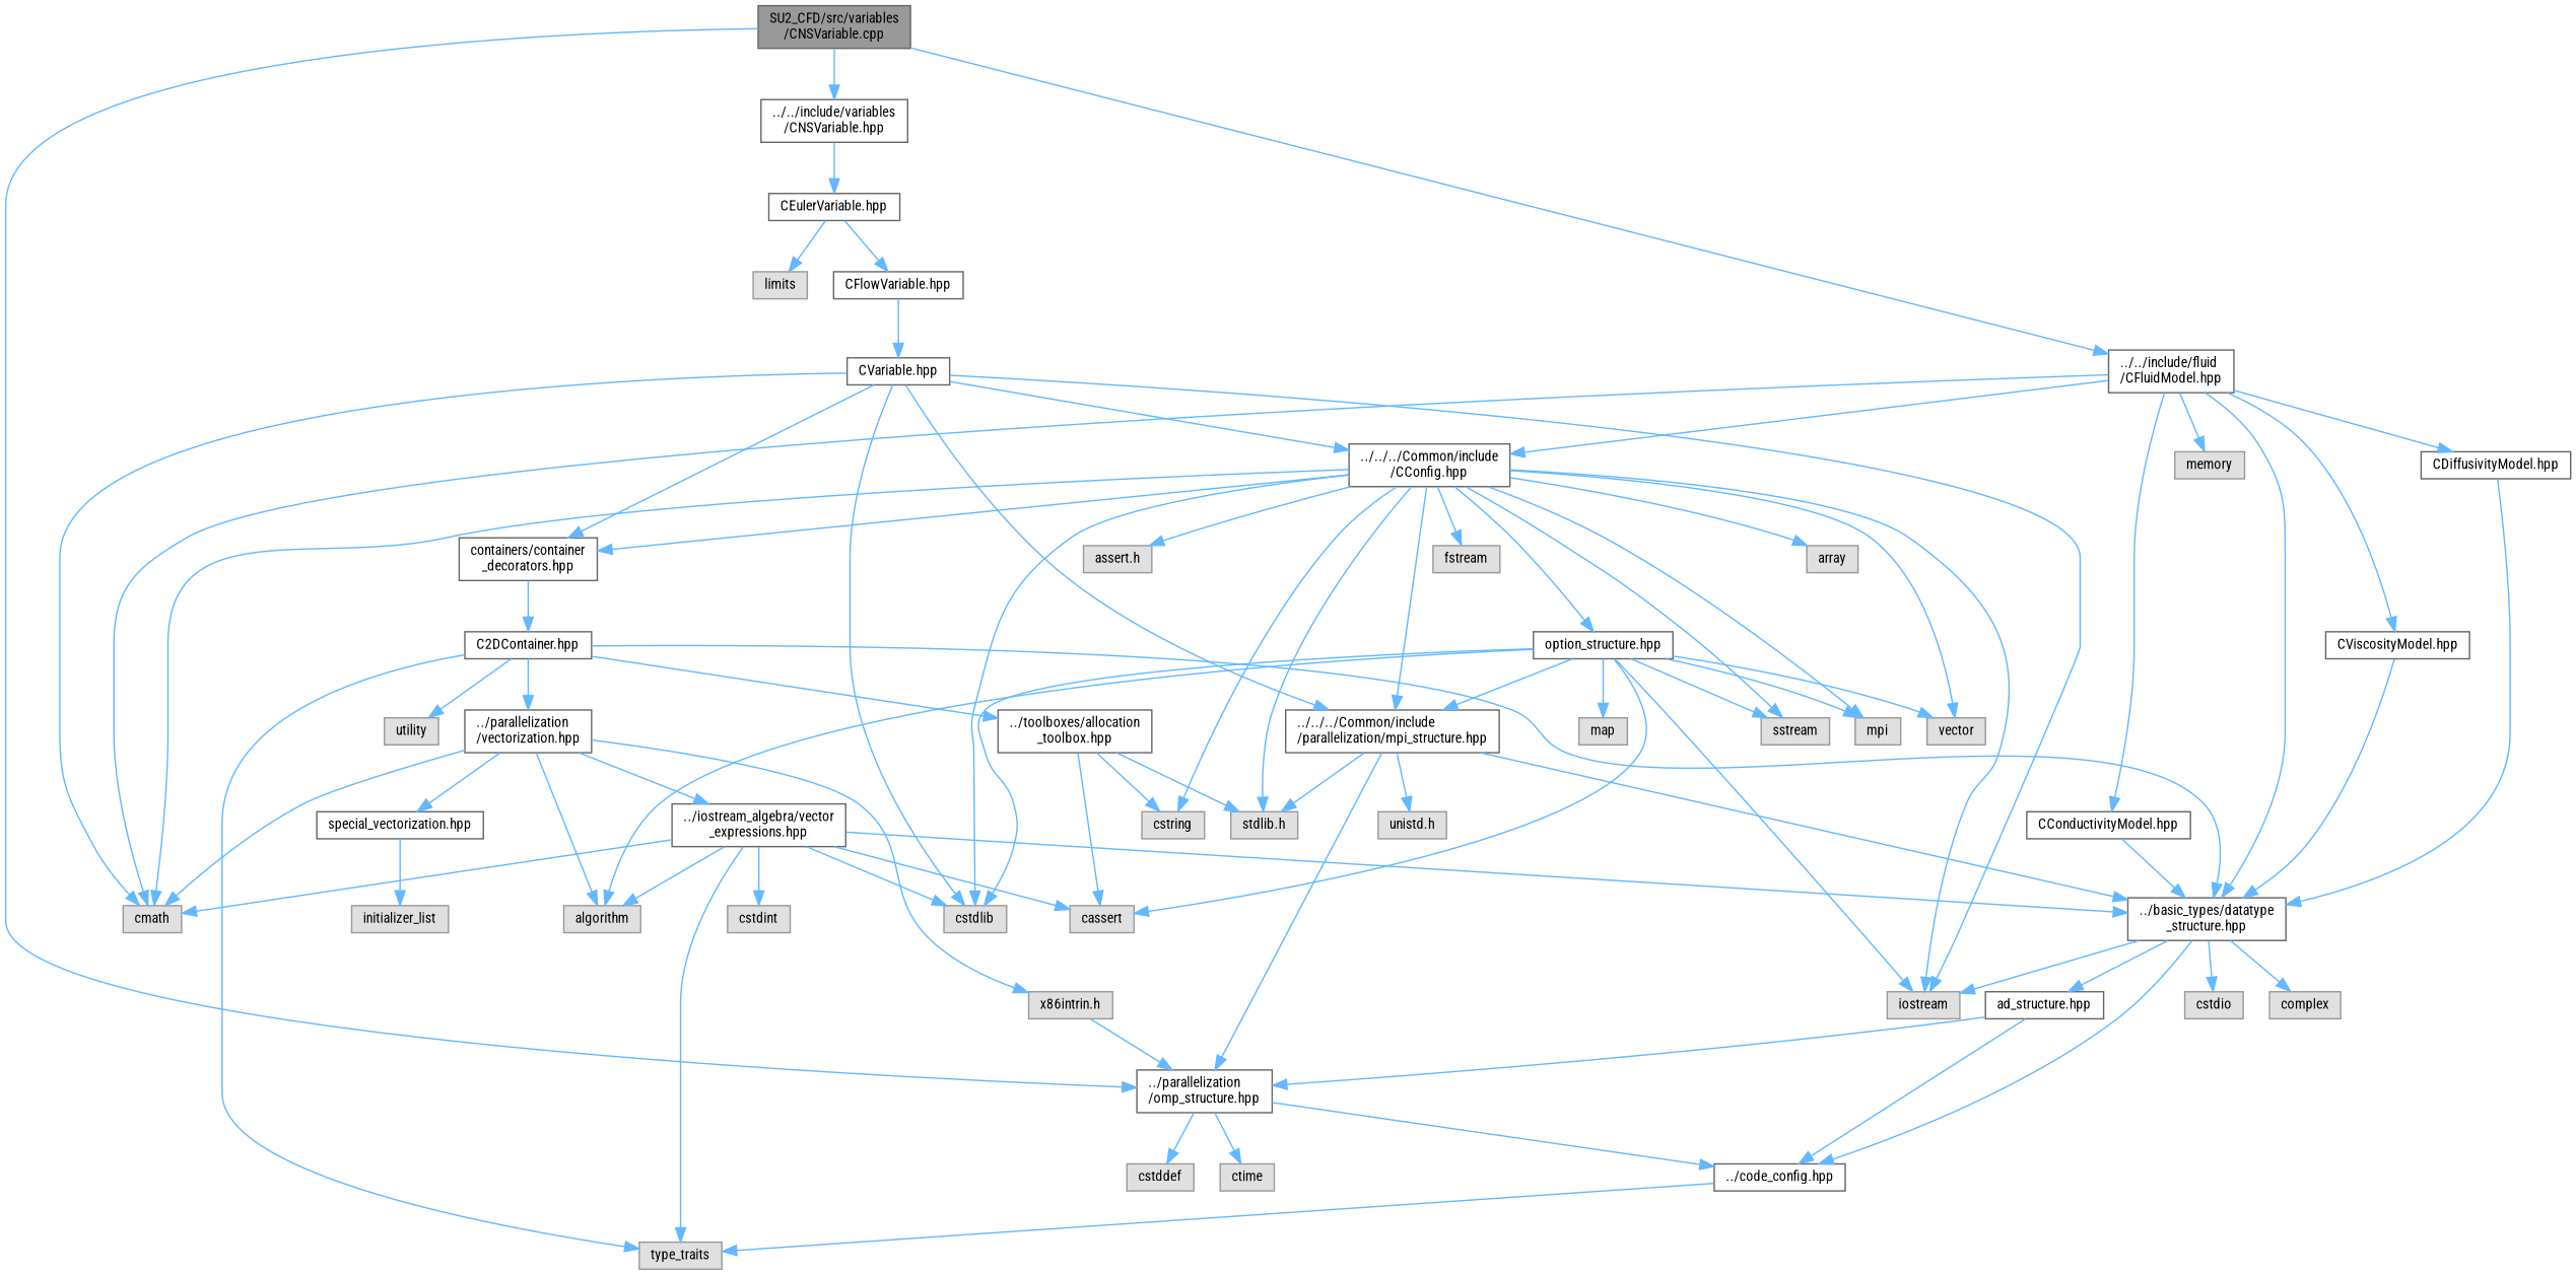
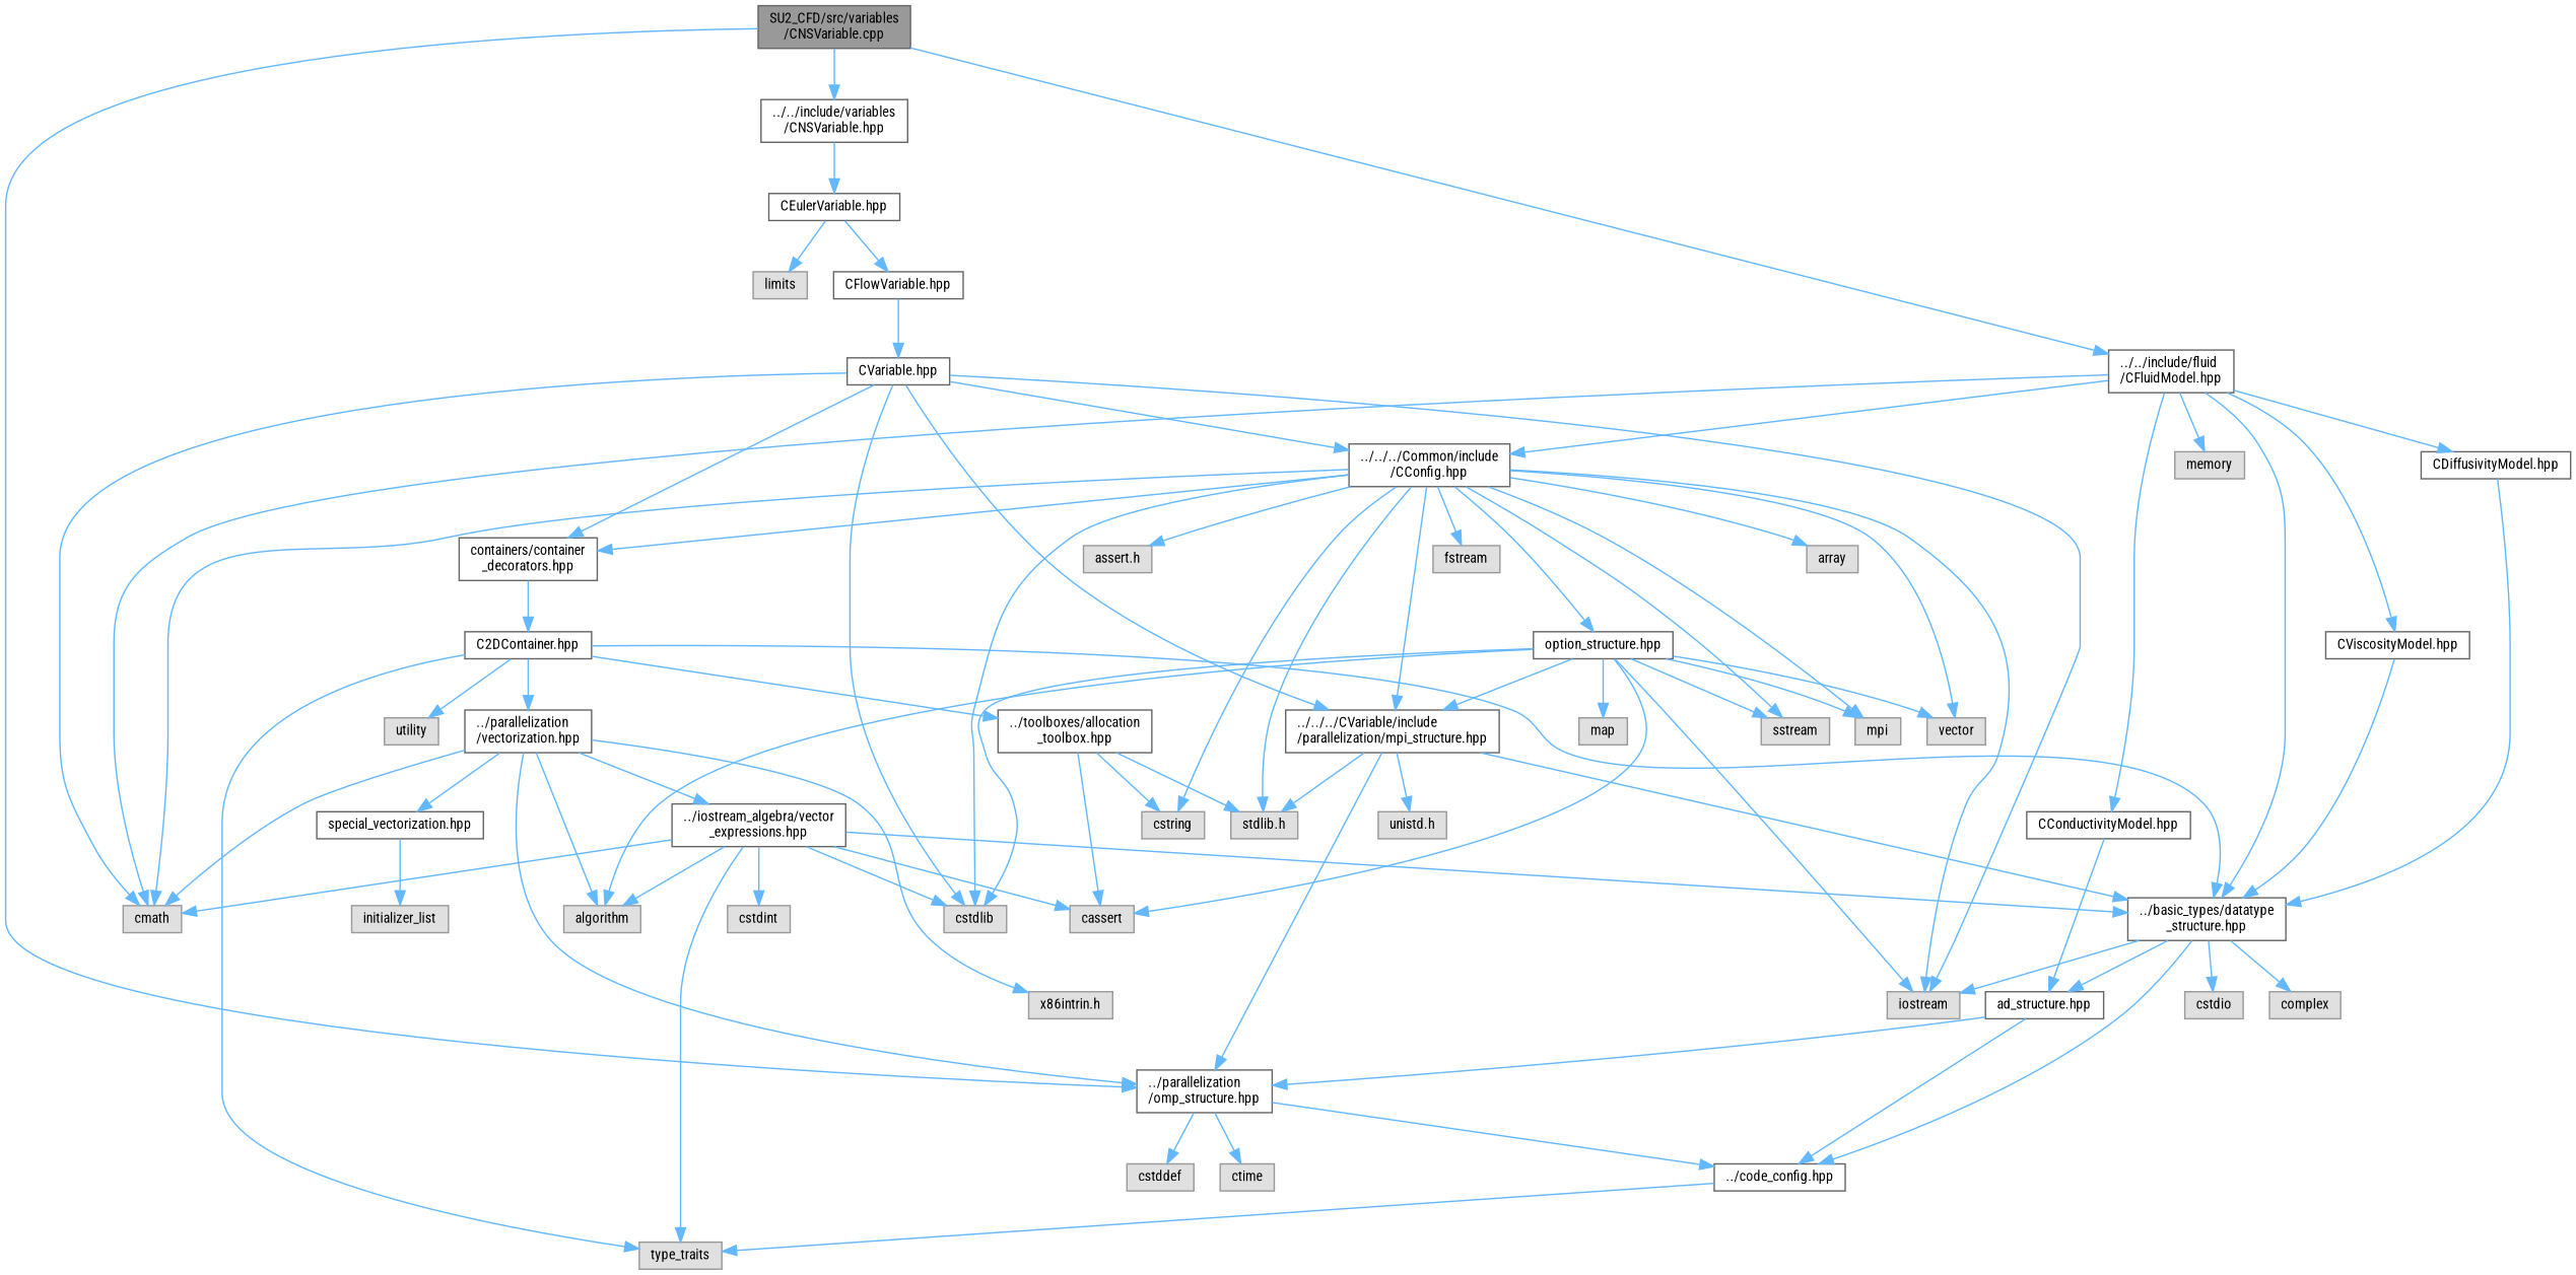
  digraph {
    fontname="Roboto Condensed"
    node [color=grey60 fillcolor="#E0E0E0" fontname="Roboto Condensed" fontsize=10 shape=box style=filled]
    edge [color=steelblue1 fontname="Roboto Condensed" fontsize=10 labelfontname=Helvetica labelfontsize=10 style=solid]
    n1 [color=gray40 fillcolor=grey60 fontcolor=black height=0.2 label="SU2_CFD/src/variables\l/CNSVariable.cpp" width=0.4]
    n2 [color=grey40 fillcolor=white height=0.2 label="../../include/variables\l/CNSVariable.hpp" width=0.4]
    n3 [color=grey40 fillcolor=white height=0.2 label="../parallelization\l/omp_structure.hpp" width=0.4]
    n4 [color=grey40 fillcolor=white height=0.2 label="../../include/fluid\l/CFluidModel.hpp" width=0.4]
    n5 [color=grey40 fillcolor=white height=0.2 label="CEulerVariable.hpp" width=0.4]
    n6 [color=grey40 fillcolor=white height=0.2 label="../code_config.hpp" width=0.4]
    n7 [height=0.2 label=cstddef width=0.4]
    n8 [height=0.2 label=ctime width=0.4]
    n9 [height=0.2 label=cmath width=0.4]
    n10 [color=grey40 fillcolor=white height=0.2 label="../../../Common/include\l/CConfig.hpp" width=0.4]
    n11 [color=grey40 fillcolor=white height=0.2 label="../basic_types/datatype\l_structure.hpp" width=0.4]
    n12 [height=0.2 label=memory width=0.4]
    n13 [color=grey40 fillcolor=white height=0.2 label="CConductivityModel.hpp" width=0.4]
    n14 [color=grey40 fillcolor=white height=0.2 label="CViscosityModel.hpp" width=0.4]
    n15 [color=grey40 fillcolor=white height=0.2 label="CDiffusivityModel.hpp" width=0.4]
    n16 [height=0.2 label=limits width=0.4]
    n17 [color=grey40 fillcolor=white height=0.2 label="CFlowVariable.hpp" width=0.4]
    n18 [color=grey40 fillcolor=white height=0.2 label="CVariable.hpp" width=0.4]
-   n19 [color=grey40 fillcolor=white height=0.2 label="../../../Common/include\l/parallelization/mpi_structure.hpp" width=0.4]
+   n19 [color=grey40 fillcolor=white height=0.2 label="../../../CVariable/include\l/parallelization/mpi_structure.hpp" width=0.4]
    n20 [height=0.2 label=iostream width=0.4]
    n21 [height=0.2 label=cstdlib width=0.4]
    n22 [color=grey40 fillcolor=white height=0.2 label="containers/container\l_decorators.hpp" width=0.4]
    n23 [height=0.2 label="stdlib.h" width=0.4]
    n24 [height=0.2 label="unistd.h" width=0.4]
    n25 [height=0.2 label=fstream width=0.4]
    n26 [height=0.2 label=sstream width=0.4]
    n27 [height=0.2 label=mpi width=0.4]
    n28 [height=0.2 label=cstring width=0.4]
    n29 [height=0.2 label=vector width=0.4]
    n30 [height=0.2 label=array width=0.4]
    n31 [height=0.2 label="assert.h" width=0.4]
    n32 [color=grey40 fillcolor=white height=0.2 label="option_structure.hpp" width=0.4]
    n33 [color=grey40 fillcolor=white height=0.2 label="C2DContainer.hpp" width=0.4]
    n34 [height=0.2 label=complex width=0.4]
    n35 [height=0.2 label=cstdio width=0.4]
    n36 [color=grey40 fillcolor=white height=0.2 label="ad_structure.hpp" width=0.4]
    n37 [height=0.2 label=type_traits width=0.4]
    n38 [height=0.2 label=map width=0.4]
    n39 [height=0.2 label=algorithm width=0.4]
    n40 [height=0.2 label=cassert width=0.4]
    n41 [color=grey40 fillcolor=white height=0.2 label="../toolboxes/allocation\l_toolbox.hpp" width=0.4]
    n42 [color=grey40 fillcolor=white height=0.2 label="../parallelization\l/vectorization.hpp" width=0.4]
    n43 [height=0.2 label=utility width=0.4]
    n44 [color=grey40 fillcolor=white height=0.2 label="../iostream_algebra/vector\l_expressions.hpp" width=0.4]
    n45 [height=0.2 label="x86intrin.h" width=0.4]
    n46 [color=grey40 fillcolor=white height=0.2 label="special_vectorization.hpp" width=0.4]
    n47 [height=0.2 label=cstdint width=0.4]
    n48 [height=0.2 label=initializer_list width=0.4]
    n1 -> n2
    n1 -> n3
    n1 -> n4
    n2 -> n5
    n3 -> n6
    n3 -> n7
    n3 -> n8
    n4 -> n9
    n4 -> n10
    n4 -> n11
    n4 -> n12
    n4 -> n13
    n4 -> n14
    n4 -> n15
    n5 -> n16
    n5 -> n17
    n6 -> n37
    n10 -> n9
    n10 -> n19
    n10 -> n20
    n10 -> n21
    n10 -> n22
    n10 -> n23
    n10 -> n25
    n10 -> n26
    n10 -> n27
    n10 -> n28
    n10 -> n29
    n10 -> n30
    n10 -> n31
    n10 -> n32
    n11 -> n6
    n11 -> n20
    n11 -> n34
    n11 -> n35
    n11 -> n36
-   n13 -> n11
+   n13 -> n36
    n14 -> n11
    n15 -> n11
    n17 -> n18
    n18 -> n9
    n18 -> n10
    n18 -> n19
    n18 -> n20
    n18 -> n21
    n18 -> n22
    n19 -> n3
    n19 -> n11
    n19 -> n23
    n19 -> n24
    n22 -> n33
    n32 -> n19
    n32 -> n20
    n32 -> n21
    n32 -> n26
    n32 -> n27
    n32 -> n29
    n32 -> n38
    n32 -> n39
    n32 -> n40
    n33 -> n11
    n33 -> n37
    n33 -> n41
    n33 -> n42
    n33 -> n43
    n36 -> n3
    n36 -> n6
    n41 -> n23
    n41 -> n28
    n41 -> n40
-   n45 -> n3
+   n42 -> n3
    n42 -> n9
    n42 -> n39
    n42 -> n44
    n42 -> n45
    n42 -> n46
    n44 -> n9
    n44 -> n11
    n44 -> n21
    n44 -> n37
    n44 -> n39
    n44 -> n40
    n44 -> n47
    n46 -> n48
  }
